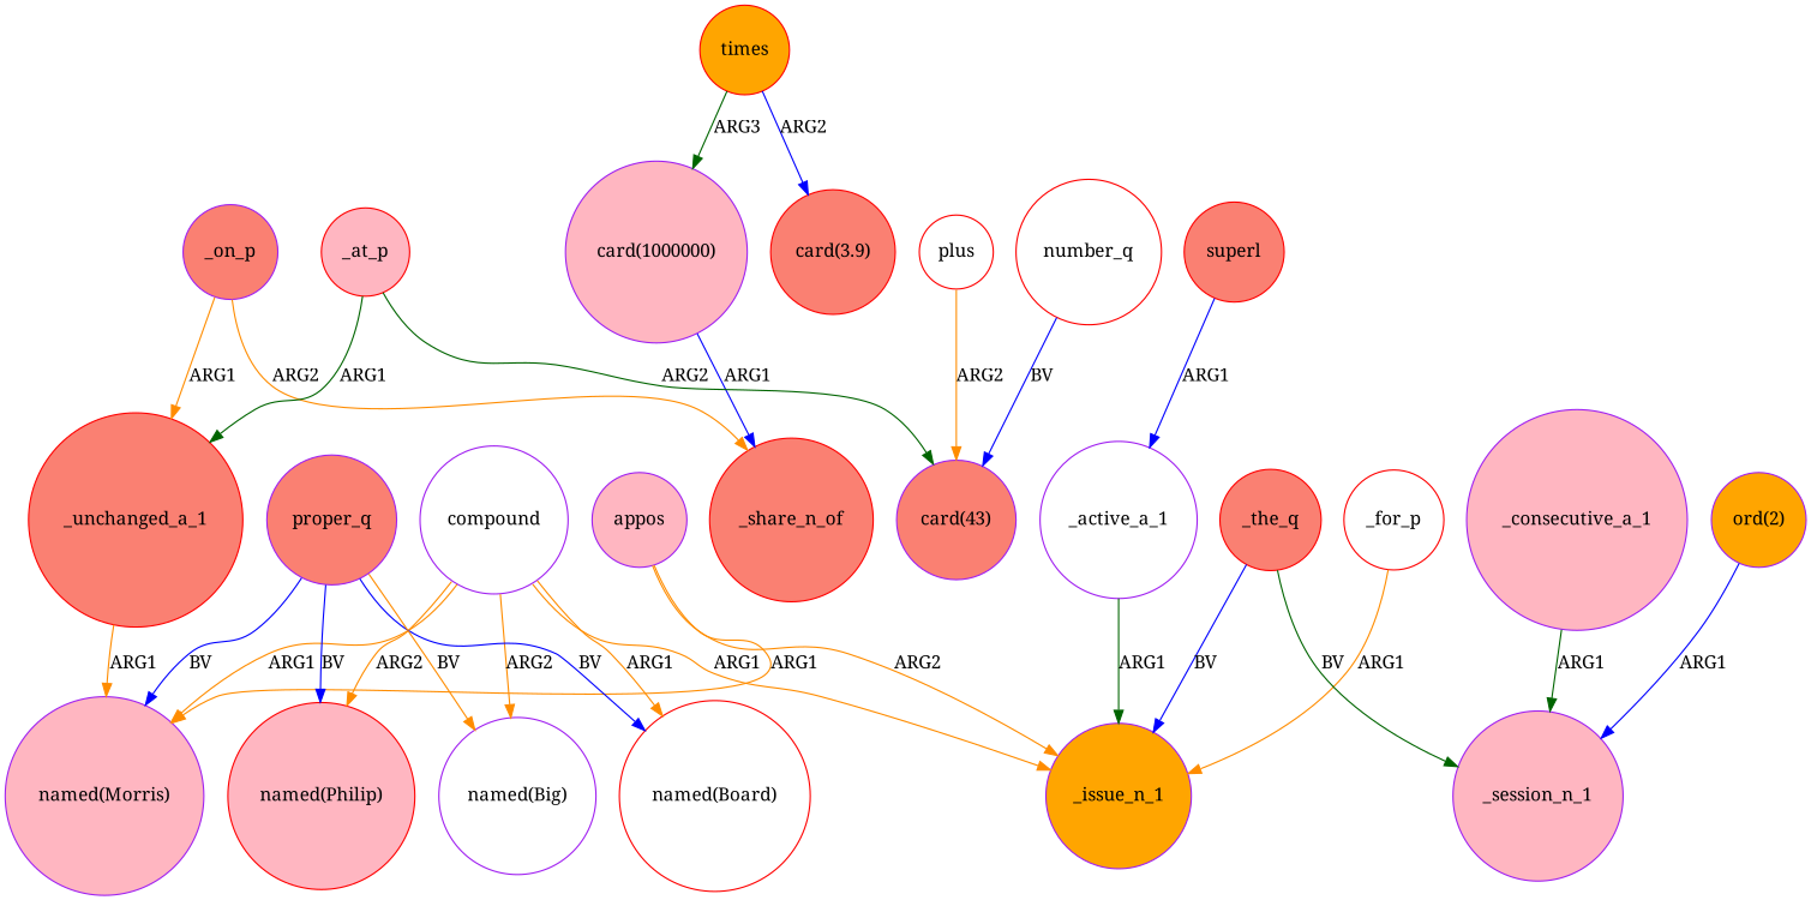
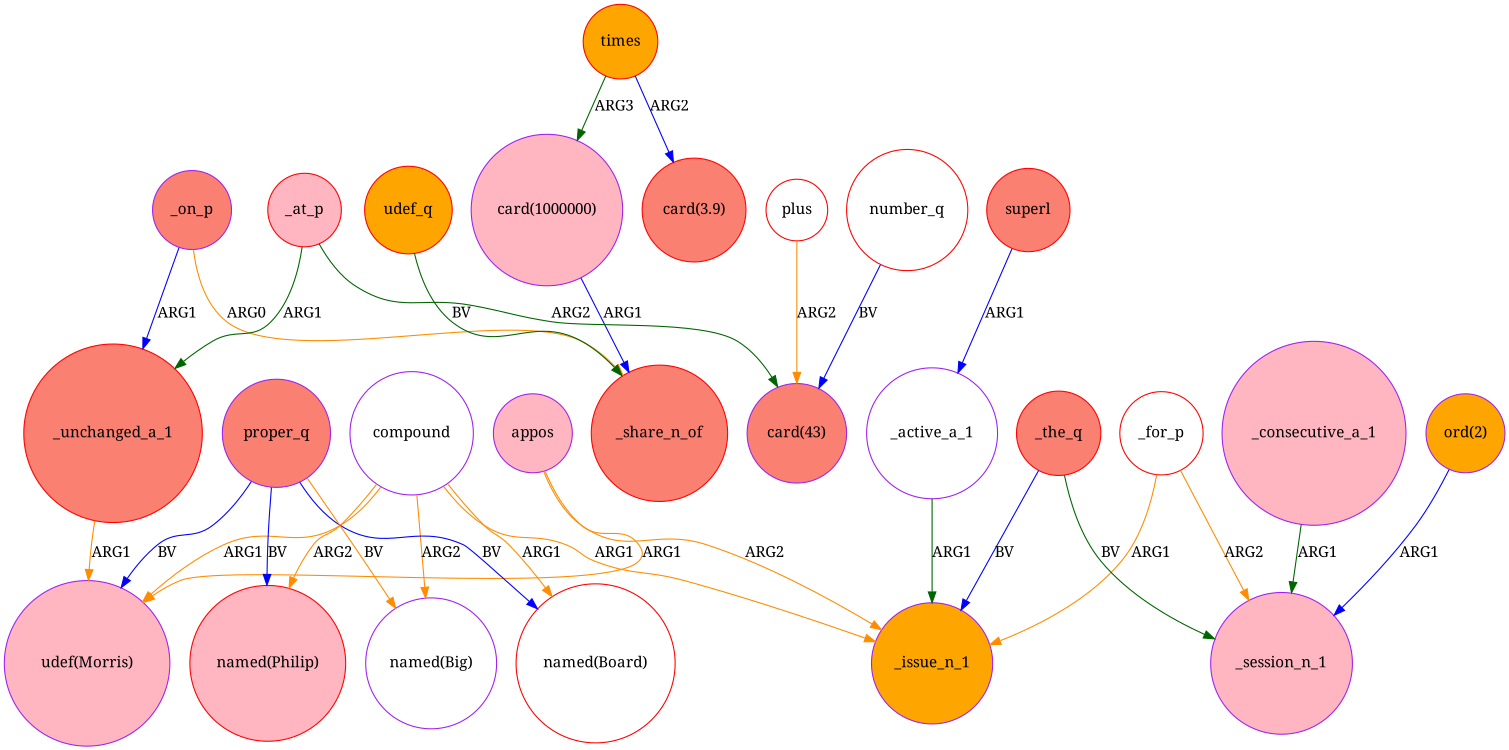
  digraph {
    fontname="Noto Serif"
    node [color=purple fillcolor=salmon fontname="Noto Serif" shape=circle style=filled]
    edge [color=darkorange fontname="Noto Serif"]
    appos [fillcolor=lightpink]
-   "named(Morris)" [fillcolor=lightpink]
+   "named(Morris)" [fillcolor=lightpink label="udef(Morris)"]
    _issue_n_1 [fillcolor=orange]
    _for_p [color=red fillcolor=white]
    _session_n_1 [fillcolor=lightpink]
    _on_p
    _share_n_of [color=red]
    _unchanged_a_1 [color=red]
    "card(43)"
    plus [color=red fillcolor=white]
    _the_q [color=red]
    "ord(2)" [fillcolor=orange]
    times [color=red fillcolor=orange]
    "card(3.9)" [color=red]
    "card(1000000)" [fillcolor=lightpink]
    _at_p [color=red fillcolor=lightpink]
    compound [fillcolor=white]
    "named(Philip)" [color=red fillcolor=lightpink]
    "named(Board)" [color=red fillcolor=white]
    "named(Big)" [fillcolor=white]
    number_q [color=red fillcolor=white]
    proper_q
    _consecutive_a_1 [fillcolor=lightpink]
+   udef_q [color=red fillcolor=orange]
    superl [color=red]
    _active_a_1 [fillcolor=white]
    appos -> "named(Morris)" [label=ARG1]
    appos -> _issue_n_1 [label=ARG2]
    _for_p -> _issue_n_1 [label=ARG1]
-   _on_p -> _share_n_of [label=ARG2]
-   _on_p -> _unchanged_a_1 [label=ARG1]
+   _for_p -> _session_n_1 [label=ARG2]
+   _on_p -> _share_n_of [label=ARG0]
+   _on_p -> _unchanged_a_1 [color=blue label=ARG1]
    _unchanged_a_1 -> "named(Morris)" [label=ARG1]
    plus -> "card(43)" [label=ARG2]
    _the_q -> _issue_n_1 [color=blue label=BV]
    _the_q -> _session_n_1 [color=darkgreen label=BV]
    "ord(2)" -> _session_n_1 [color=blue label=ARG1]
    times -> "card(3.9)" [color=blue label=ARG2]
    times -> "card(1000000)" [color=darkgreen label=ARG3]
    "card(1000000)" -> _share_n_of [color=blue label=ARG1]
    _at_p -> _unchanged_a_1 [color=darkgreen label=ARG1]
    _at_p -> "card(43)" [color=darkgreen label=ARG2]
    compound -> "named(Morris)" [label=ARG1]
    compound -> _issue_n_1 [label=ARG1]
    compound -> "named(Philip)" [label=ARG2]
    compound -> "named(Board)" [label=ARG1]
    compound -> "named(Big)" [label=ARG2]
    number_q -> "card(43)" [color=blue label=BV]
    proper_q -> "named(Morris)" [color=blue label=BV]
    proper_q -> "named(Philip)" [color=blue label=BV]
    proper_q -> "named(Board)" [color=blue label=BV]
    proper_q -> "named(Big)" [label=BV]
    _consecutive_a_1 -> _session_n_1 [color=darkgreen label=ARG1]
+   udef_q -> _share_n_of [color=darkgreen label=BV]
    superl -> _active_a_1 [color=blue label=ARG1]
    _active_a_1 -> _issue_n_1 [color=darkgreen label=ARG1]
  }
